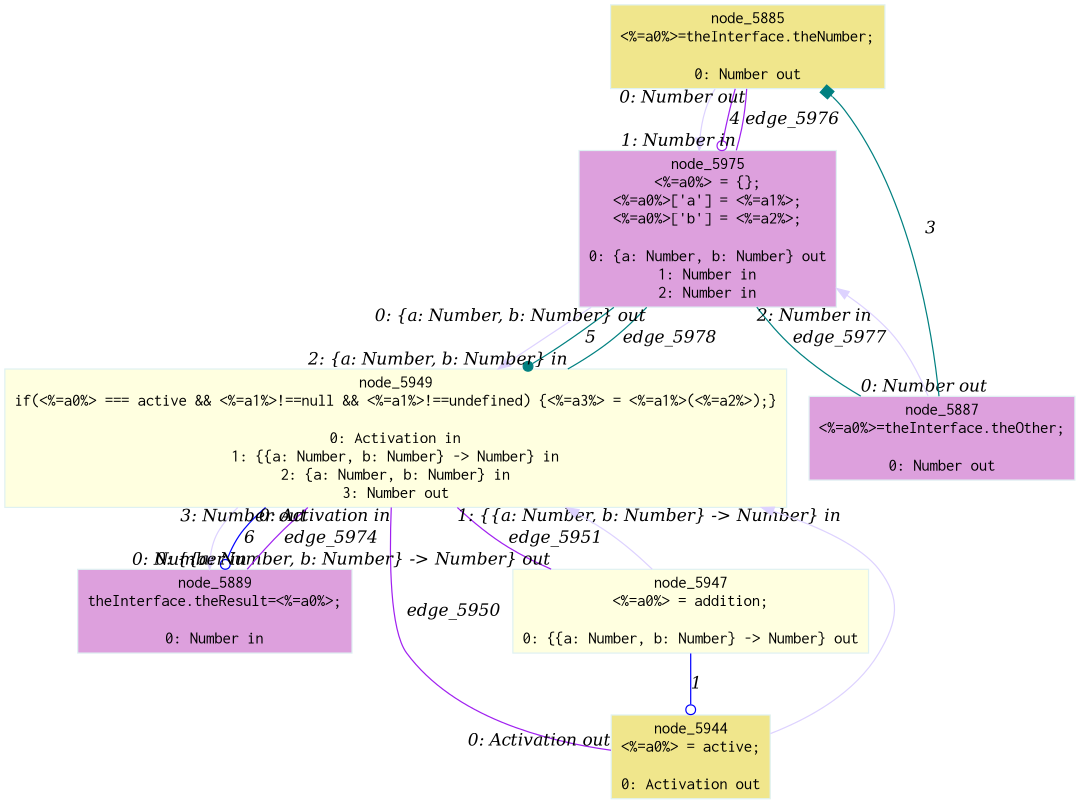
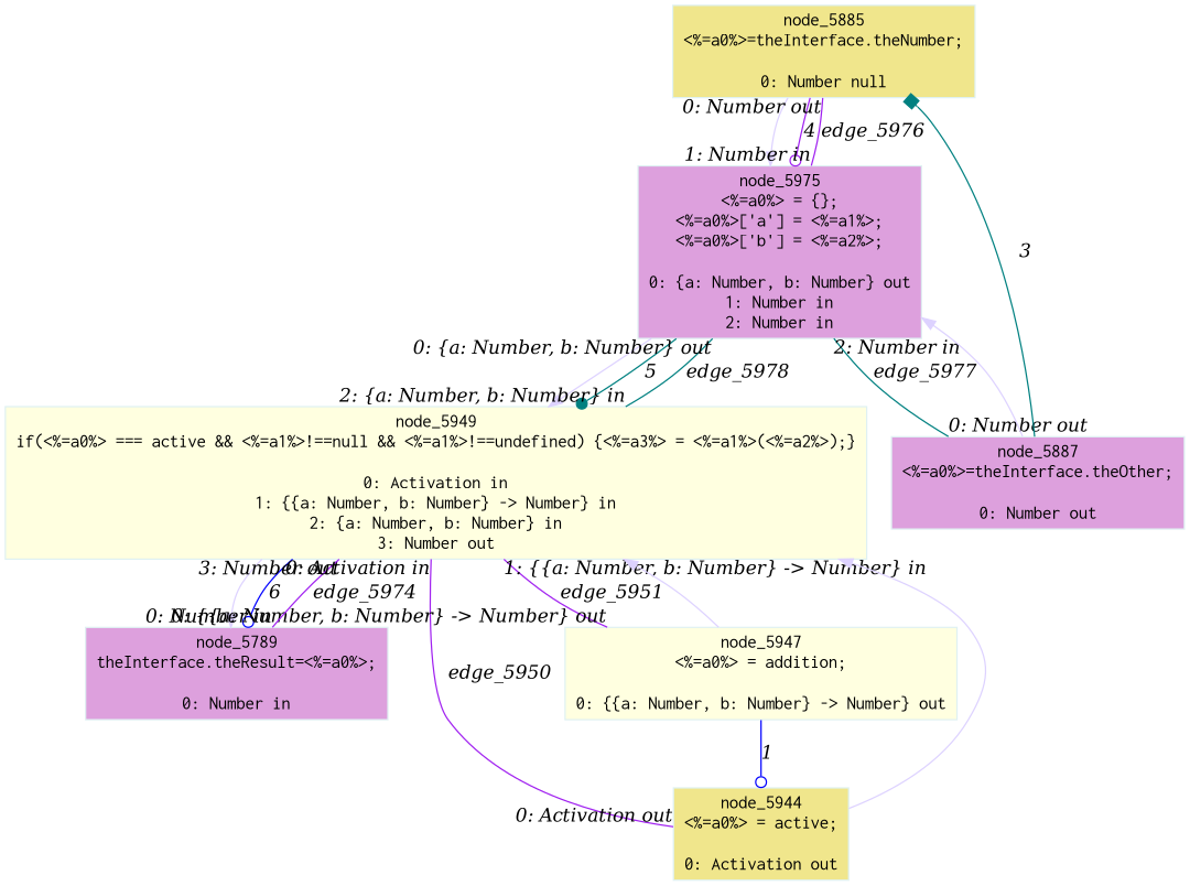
  digraph {
    node [color="#dff1f2" fillcolor=plum fontname=Courier shape=box style=filled]
    edge [arrowHead=normal arrowsize=1 color="#ddd2ff" dir=forward fontname="Times-Italic"]
-   n1 [fillcolor=khaki label="node_5885\n<%=a0%>=theInterface.theNumber;\n\n0: Number out"]
+   n1 [fillcolor=khaki label="node_5885\n<%=a0%>=theInterface.theNumber;\n\n0: Number null"]
    n2 [label="node_5975\n<%=a0%> = {};\n<%=a0%>['a'] = <%=a1%>;\n<%=a0%>['b'] = <%=a2%>;\n\n0: {a: Number, b: Number} out\n1: Number in\n2: Number in"]
    n3 [label="node_5887\n<%=a0%>=theInterface.theOther;\n\n0: Number out"]
    n4 [fillcolor=lightyellow label="node_5949\nif(<%=a0%> === active && <%=a1%>!==null && <%=a1%>!==undefined) {<%=a3%> = <%=a1%>(<%=a2%>);}\n\n0: Activation in\n1: {{a: Number, b: Number} -> Number} in\n2: {a: Number, b: Number} in\n3: Number out"]
-   n5 [label="node_5889\ntheInterface.theResult=<%=a0%>;\n\n0: Number in"]
+   n5 [label="node_5789\ntheInterface.theResult=<%=a0%>;\n\n0: Number in"]
    n6 [fillcolor=khaki label="node_5944\n<%=a0%> = active;\n\n0: Activation out"]
    n7 [fillcolor=lightyellow label="node_5947\n<%=a0%> = addition;\n\n0: {{a: Number, b: Number} -> Number} out"]
    n1 -> n2
    n1 -> n2 [arrowhead=odot color=purple label=4]
    n2 -> n1 [arrowHead=none color=purple dir=none headlabel="0: Number out" label=edge_5976 taillabel="1: Number in"]
    n2 -> n3 [arrowHead=none color=teal dir=none headlabel="0: Number out" label=edge_5977 taillabel="2: Number in"]
    n2 -> n4
    n2 -> n4 [arrowhead=dot color=teal label=5]
    n2 -> n4 [arrowHead=none color=teal dir=none headlabel="2: {a: Number, b: Number} in" label=edge_5978 taillabel="0: {a: Number, b: Number} out"]
    n3 -> n1 [arrowhead=box color=teal label=3]
    n3 -> n2
    n4 -> n5
    n4 -> n5 [arrowhead=odot color=blue label=6]
    n4 -> n6 [arrowHead=none color=purple dir=none headlabel="0: Activation out" label=edge_5950 taillabel="0: Activation in"]
    n4 -> n7 [arrowHead=none color=purple dir=none headlabel="0: {{a: Number, b: Number} -> Number} out" label=edge_5951 taillabel="1: {{a: Number, b: Number} -> Number} in"]
    n5 -> n4 [arrowHead=none color=purple dir=none headlabel="3: Number out" label=edge_5974 taillabel="0: Number in"]
    n6 -> n4
    n7 -> n4
    n7 -> n6 [arrowhead=odot color=blue label=1]
  }
